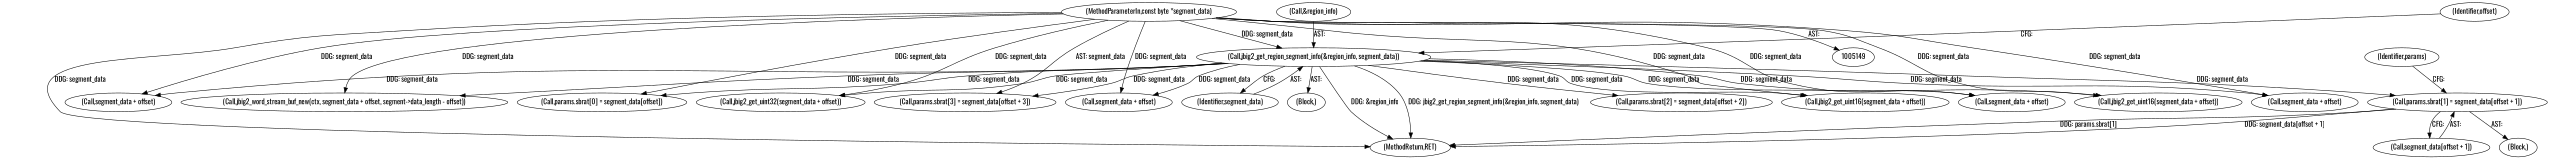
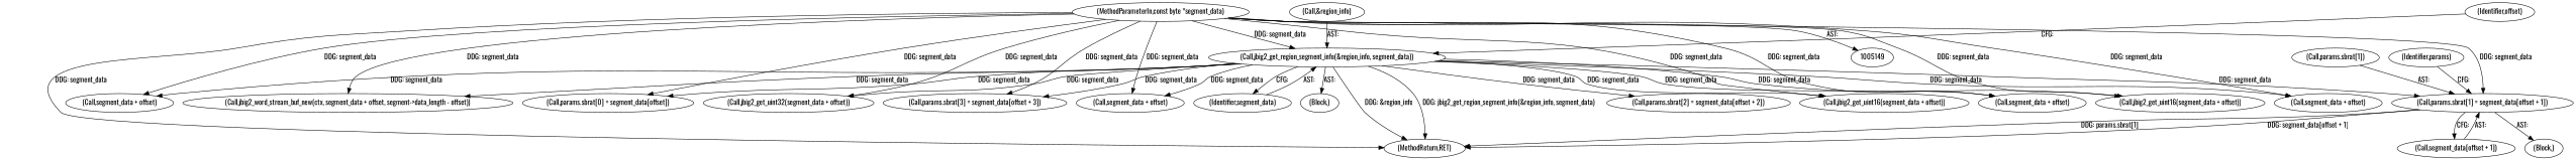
  digraph {
    fontname=Oswald
    node [fontname=Oswald]
    edge [fontname=Oswald]
    n1 [label="(Call,params.sbrat[1] = segment_data[offset + 1])"]
    n2 [label="(MethodReturn,RET)"]
    n3 [label="(Call,segment_data[offset + 1])"]
    n4 [label="(Block,)"]
    n5 [label="(MethodParameterIn,const byte *segment_data)"]
    n6 [label="(Call,jbig2_get_region_segment_info(&region_info, segment_data))"]
    n7 [label="(Call,segment_data + offset)"]
    n8 [label="(Call,jbig2_word_stream_buf_new(ctx, segment_data + offset, segment->data_length - offset))"]
    n9 [label="(Call,params.sbrat[0] = segment_data[offset])"]
    n10 [label="(Call,jbig2_get_uint32(segment_data + offset))"]
    n11 [label="(Call,params.sbrat[3] = segment_data[offset + 3])"]
    n12 [label="(Call,segment_data + offset)"]
    n13 [label="(Call,jbig2_get_uint16(segment_data + offset))"]
    n14 [label="(Call,segment_data + offset)"]
    n15 [label="(Call,jbig2_get_uint16(segment_data + offset))"]
    n16 [label="(Call,segment_data + offset)"]
    n17 [label=1005149]
    n18 [label="(Call,params.sbrat[2] = segment_data[offset + 2])"]
    n19 [label="(Identifier,segment_data)"]
    n20 [label="(Block,)"]
+   n21 [label="(Call,params.sbrat[1])"]
    n22 [label="(Identifier,params)"]
    n23 [label="(Call,&region_info)"]
    n24 [label="(Identifier,offset)"]
    n1 -> n2 [label="DDG: params.sbrat[1]"]
    n1 -> n2 [label="DDG: segment_data[offset + 1]"]
    n1 -> n3 [label="CFG: "]
    n1 -> n4 [label="AST: "]
    n3 -> n1 [label="AST: "]
+   n5 -> n1 [label="DDG: segment_data"]
    n5 -> n2 [label="DDG: segment_data"]
    n5 -> n6 [label="DDG: segment_data"]
    n5 -> n7 [label="DDG: segment_data"]
    n5 -> n8 [label="DDG: segment_data"]
    n5 -> n9 [label="DDG: segment_data"]
    n5 -> n10 [label="DDG: segment_data"]
-   n5 -> n11 [label="AST: segment_data"]
+   n5 -> n11 [label="DDG: segment_data"]
    n5 -> n12 [label="DDG: segment_data"]
    n5 -> n13 [label="DDG: segment_data"]
    n5 -> n14 [label="DDG: segment_data"]
    n5 -> n15 [label="DDG: segment_data"]
    n5 -> n16 [label="DDG: segment_data"]
    n5 -> n17 [label="AST: "]
    n6 -> n1 [label="DDG: segment_data"]
    n6 -> n2 [label="DDG: &region_info"]
    n6 -> n2 [label="DDG: jbig2_get_region_segment_info(&region_info, segment_data)"]
    n6 -> n7 [label="DDG: segment_data"]
    n6 -> n8 [label="DDG: segment_data"]
    n6 -> n9 [label="DDG: segment_data"]
    n6 -> n10 [label="DDG: segment_data"]
    n6 -> n11 [label="DDG: segment_data"]
    n6 -> n12 [label="DDG: segment_data"]
    n6 -> n13 [label="DDG: segment_data"]
    n6 -> n14 [label="DDG: segment_data"]
    n6 -> n15 [label="DDG: segment_data"]
    n6 -> n16 [label="DDG: segment_data"]
    n6 -> n18 [label="DDG: segment_data"]
    n6 -> n19 [label="CFG: "]
    n6 -> n20 [label="AST: "]
    n19 -> n6 [label="AST: "]
+   n21 -> n1 [label="AST: "]
    n22 -> n1 [label="CFG: "]
    n23 -> n6 [label="AST: "]
    n24 -> n6 [label="CFG: "]
  }
